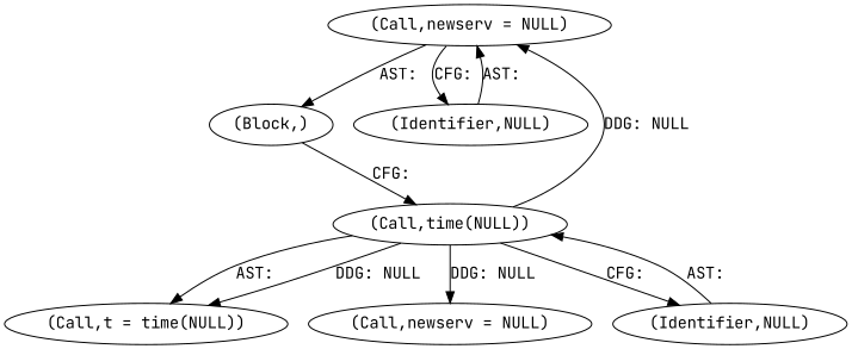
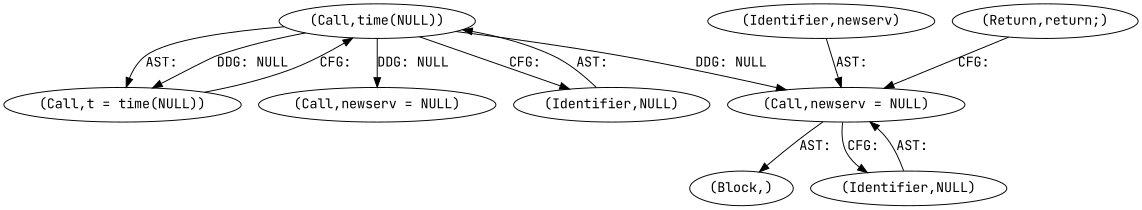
  digraph {
    fontname="JetBrains Mono"
    node [fontname="JetBrains Mono"]
    edge [fontname="JetBrains Mono"]
    n1 [label="(Call,newserv = NULL)"]
    n2 [label="(Block,)"]
    n3 [label="(Identifier,NULL)"]
    n4 [label="(Call,time(NULL))"]
    n5 [label="(Call,t = time(NULL))"]
    n6 [label="(Call,newserv = NULL)"]
    n7 [label="(Identifier,NULL)"]
+   n8 [label="(Identifier,newserv)"]
+   n9 [label="(Return,return;)"]
    n1 -> n2 [label="AST: "]
    n1 -> n3 [label="CFG: "]
    n3 -> n1 [label="AST: "]
    n4 -> n1 [label="DDG: NULL"]
    n4 -> n5 [label="AST: "]
    n4 -> n5 [label="DDG: NULL"]
    n4 -> n6 [label="DDG: NULL"]
    n4 -> n7 [label="CFG: "]
-   n2 -> n4 [label="CFG: "]
+   n5 -> n4 [label="CFG: "]
    n7 -> n4 [label="AST: "]
+   n8 -> n1 [label="AST: "]
+   n9 -> n1 [label="CFG: "]
  }
